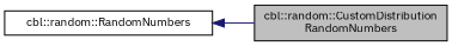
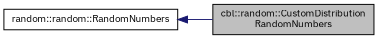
  digraph {
    rankdir=LR
    fontname="IBM Plex Sans"
    node [color=black fontname="IBM Plex Sans" fontsize=10 shape=record style=filled]
    n1 [fillcolor=grey75 fontcolor=black height=0.2 label="cbl::random::CustomDistribution\lRandomNumbers" width=0.4]
-   n2 [fillcolor=white height=0.2 label="cbl::random::RandomNumbers" width=0.4]
+   n2 [fillcolor=white height=0.2 label="random::random::RandomNumbers" width=0.4]
    n2 -> n1 [color=midnightblue dir=back fontname="IBM Plex Sans" fontsize=10 labelfontname=Helvetica labelfontsize=10 style=solid]
  }
